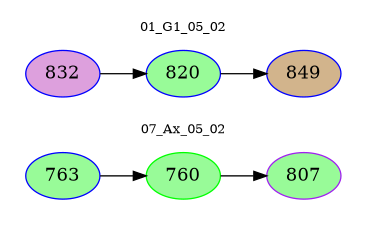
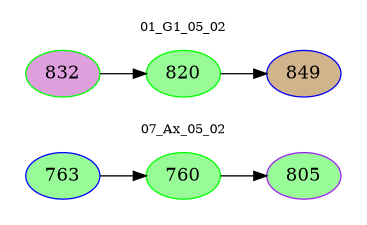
  digraph {
    rankdir=LR
    node [color=blue fillcolor=palegreen style=filled]
    edge [color=black]
    n1 [label=763]
    n2 [color=green label=760]
-   n3 [color=purple label=807]
-   n4 [fillcolor=plum label=832]
-   n5 [label=820]
+   n3 [color=purple label=805]
+   n4 [color=green fillcolor=plum label=832]
+   n5 [color=green label=820]
    n6 [fillcolor=tan label=849]
    subgraph cluster_1 {
      color=white
      fontsize=10
      label="07_Ax_05_02"
      n1
      n2
      n3
    }
    subgraph cluster_2 {
      color=white
      fontsize=10
      label="01_G1_05_02"
      n4
      n5
      n6
    }
    n1 -> n2
    n2 -> n3
    n4 -> n5
    n5 -> n6
  }
